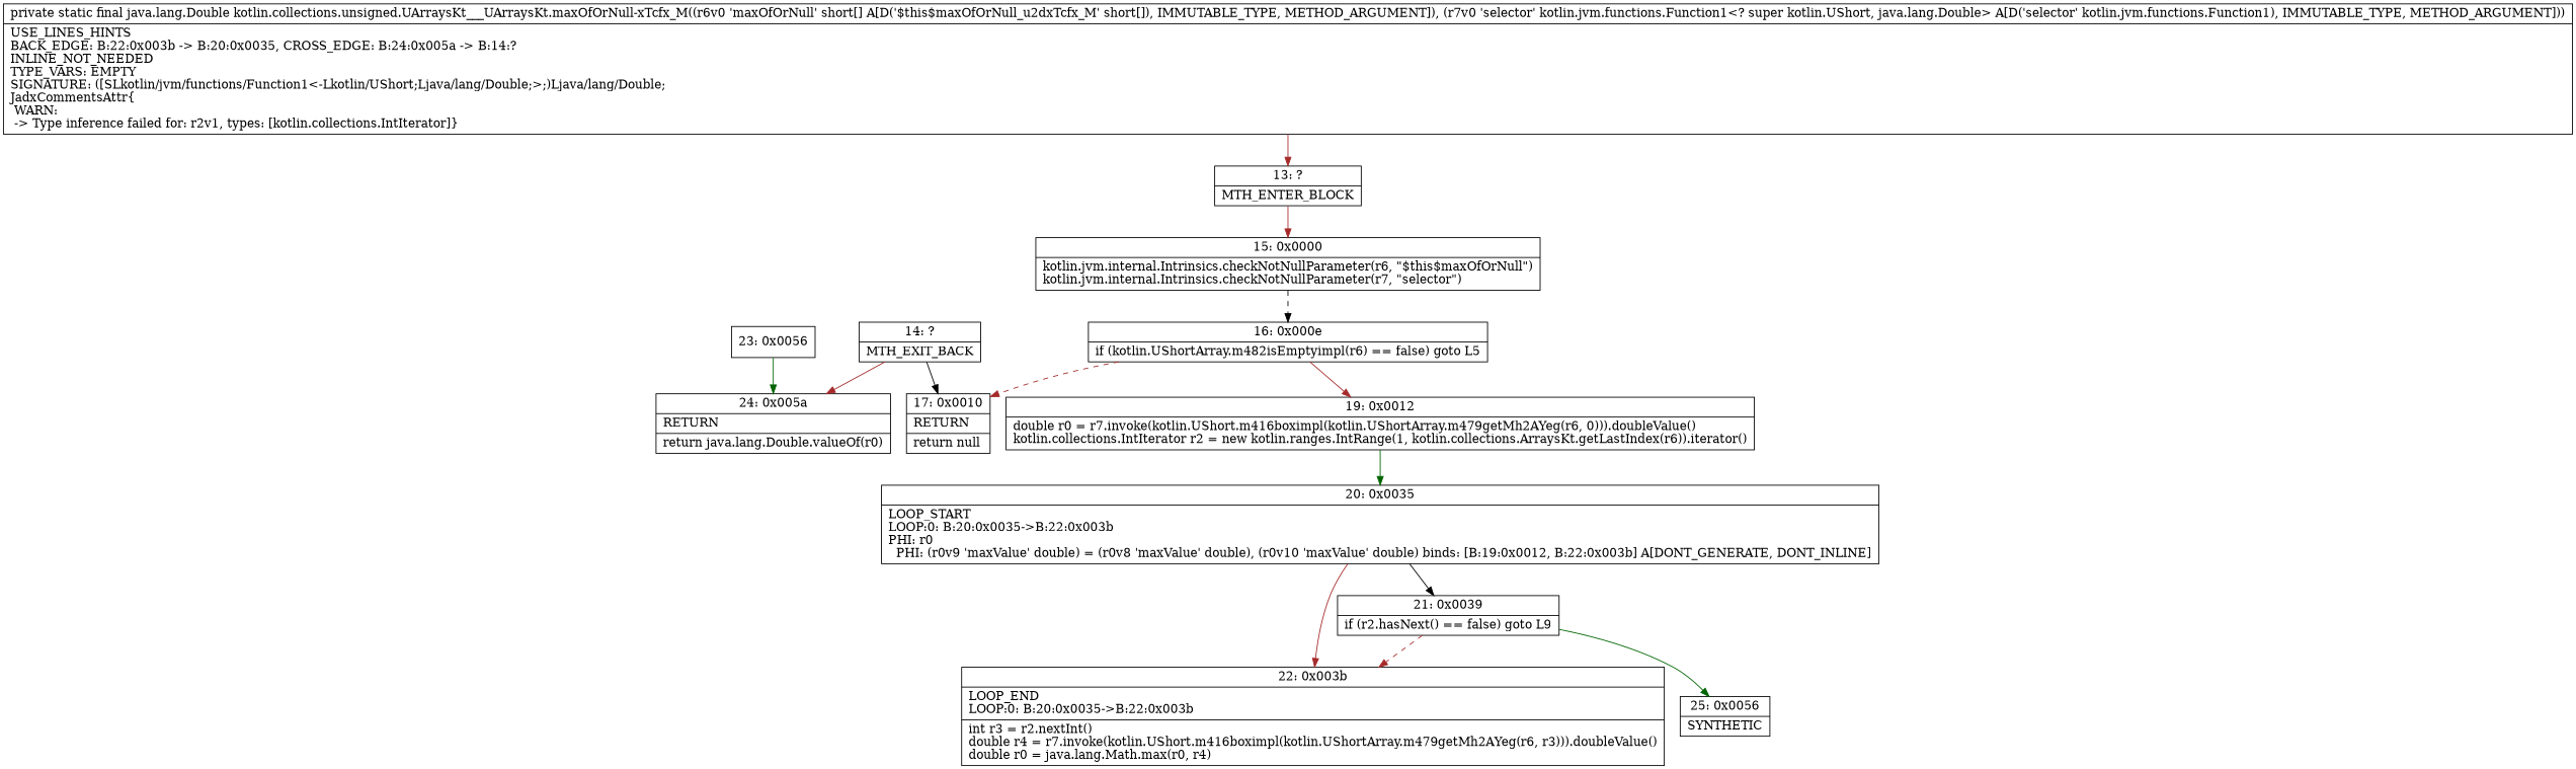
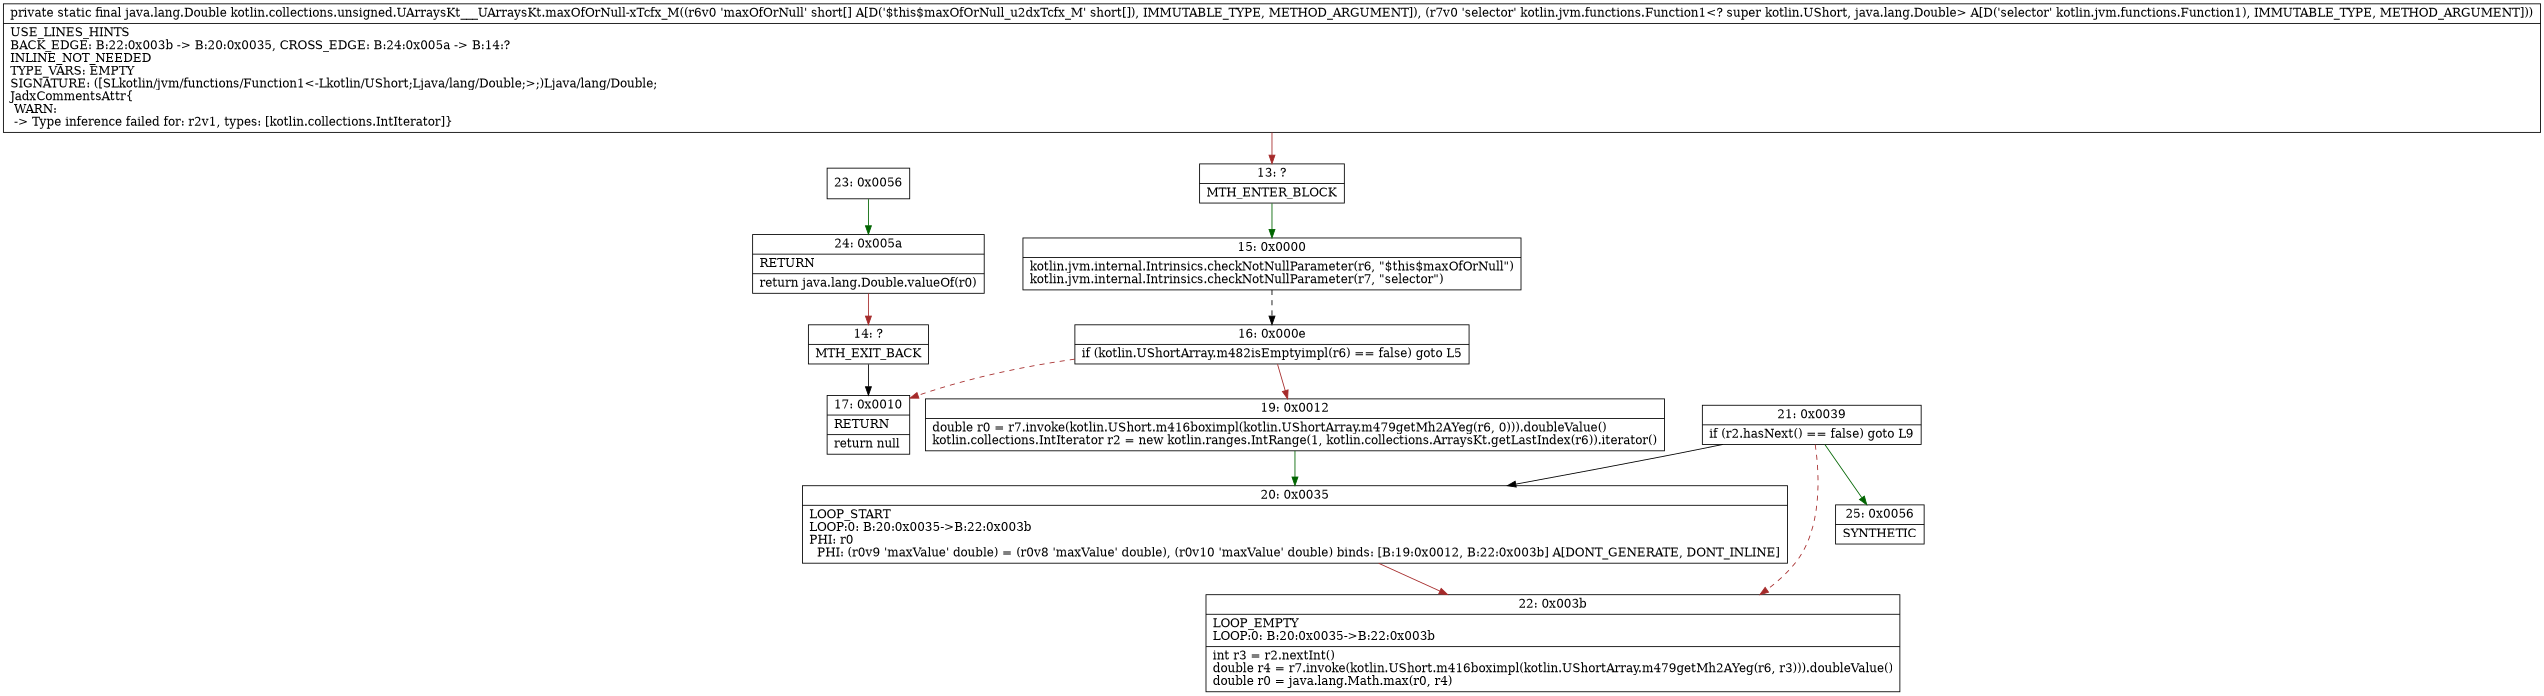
  digraph {
    node [shape=record]
    edge [color=brown]
    n1 [label="{13\:\ ?|MTH_ENTER_BLOCK\l}"]
    n2 [label="{15\:\ 0x0000|kotlin.jvm.internal.Intrinsics.checkNotNullParameter(r6, \"$this$maxOfOrNull\")\lkotlin.jvm.internal.Intrinsics.checkNotNullParameter(r7, \"selector\")\l}"]
    n3 [label="{16\:\ 0x000e|if (kotlin.UShortArray.m482isEmptyimpl(r6) == false) goto L5\l}"]
    n4 [label="{17\:\ 0x0010|RETURN\l|return null\l}"]
    n5 [label="{19\:\ 0x0012|double r0 = r7.invoke(kotlin.UShort.m416boximpl(kotlin.UShortArray.m479getMh2AYeg(r6, 0))).doubleValue()\lkotlin.collections.IntIterator r2 = new kotlin.ranges.IntRange(1, kotlin.collections.ArraysKt.getLastIndex(r6)).iterator()\l}"]
    n6 [label="{20\:\ 0x0035|LOOP_START\lLOOP:0: B:20:0x0035\-\>B:22:0x003b\lPHI: r0 \l  PHI: (r0v9 'maxValue' double) = (r0v8 'maxValue' double), (r0v10 'maxValue' double) binds: [B:19:0x0012, B:22:0x003b] A[DONT_GENERATE, DONT_INLINE]\l}"]
    n7 [label="{14\:\ ?|MTH_EXIT_BACK\l}"]
    n8 [label="{21\:\ 0x0039|if (r2.hasNext() == false) goto L9\l}"]
-   n9 [label="{22\:\ 0x003b|LOOP_END\lLOOP:0: B:20:0x0035\-\>B:22:0x003b\l|int r3 = r2.nextInt()\ldouble r4 = r7.invoke(kotlin.UShort.m416boximpl(kotlin.UShortArray.m479getMh2AYeg(r6, r3))).doubleValue()\ldouble r0 = java.lang.Math.max(r0, r4)\l}"]
+   n9 [label="{22\:\ 0x003b|LOOP_EMPTY\lLOOP:0: B:20:0x0035\-\>B:22:0x003b\l|int r3 = r2.nextInt()\ldouble r4 = r7.invoke(kotlin.UShort.m416boximpl(kotlin.UShortArray.m479getMh2AYeg(r6, r3))).doubleValue()\ldouble r0 = java.lang.Math.max(r0, r4)\l}"]
    n10 [label="{25\:\ 0x0056|SYNTHETIC\l}"]
    n11 [label="{23\:\ 0x0056}"]
    n12 [label="{24\:\ 0x005a|RETURN\l|return java.lang.Double.valueOf(r0)\l}"]
    n13 [label="{private static final java.lang.Double kotlin.collections.unsigned.UArraysKt___UArraysKt.maxOfOrNull\-xTcfx_M((r6v0 'maxOfOrNull' short[] A[D('$this$maxOfOrNull_u2dxTcfx_M' short[]), IMMUTABLE_TYPE, METHOD_ARGUMENT]), (r7v0 'selector' kotlin.jvm.functions.Function1\<? super kotlin.UShort, java.lang.Double\> A[D('selector' kotlin.jvm.functions.Function1), IMMUTABLE_TYPE, METHOD_ARGUMENT]))  | USE_LINES_HINTS\lBACK_EDGE: B:22:0x003b \-\> B:20:0x0035, CROSS_EDGE: B:24:0x005a \-\> B:14:?\lINLINE_NOT_NEEDED\lTYPE_VARS: EMPTY\lSIGNATURE: ([SLkotlin\/jvm\/functions\/Function1\<\-Lkotlin\/UShort;Ljava\/lang\/Double;\>;)Ljava\/lang\/Double;\lJadxCommentsAttr\{\l WARN: \l \-\> Type inference failed for: r2v1, types: [kotlin.collections.IntIterator]\}\l}"]
-   n1 -> n2
+   n1 -> n2 [color=darkgreen]
    n2 -> n3 [color=black style=dashed]
    n3 -> n4 [style=dashed]
    n3 -> n5
    n5 -> n6 [color=darkgreen]
-   n6 -> n8 [color=black]
+   n8 -> n6 [color=black]
    n6 -> n9
    n7 -> n4 [color=black]
    n8 -> n9 [style=dashed]
    n8 -> n10 [color=darkgreen]
    n11 -> n12 [color=darkgreen]
-   n7 -> n12
+   n12 -> n7
    n13 -> n1
  }
